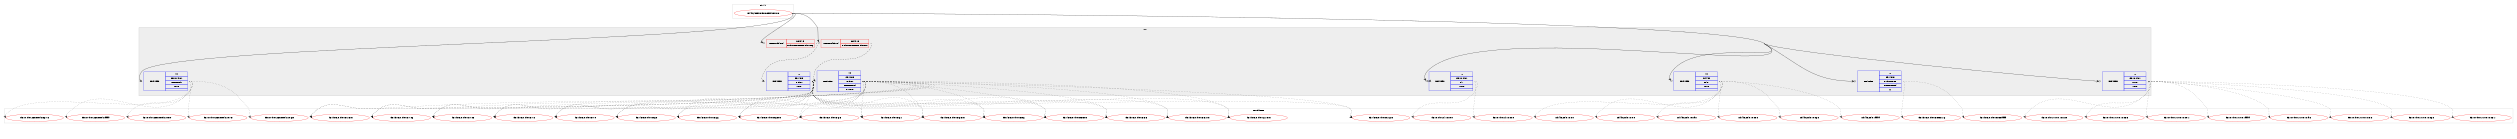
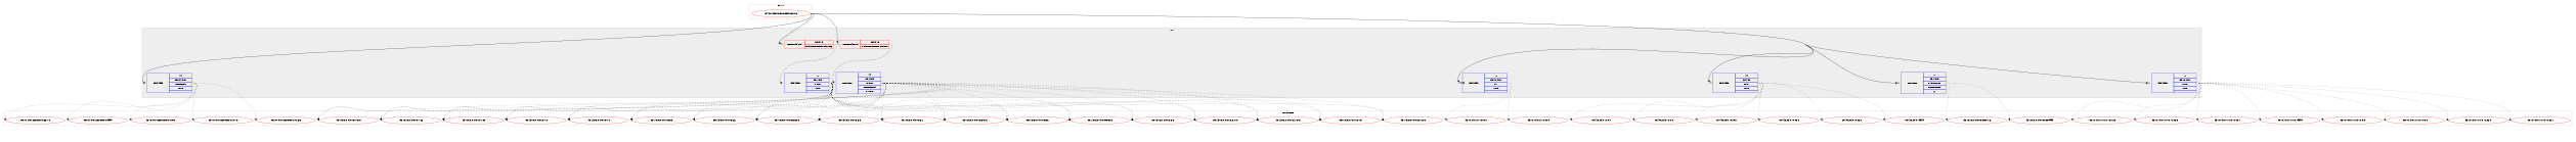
  digraph {
    compound=true
    concentrate=true
    fontname=Helvetica
    fontsize=10
    newrank=true
    rankdir=TB
    ranksep=1.5
    node [color=red fontname=Helvetica fontsize=10]
    edge [arrowhead=vee headport=w style=dotted tailport=e weight=100]
    n1 [label="sci-libs/keras-preprocessing-1.0.2" width=4]
    n2 [color=blue label=<<TABLE BORDER="0" CELLBORDER="1" CELLSPACING="0" CELLPADDING="4" WIDTH="220"><TR><TD ROWSPAN="6" CELLPADDING="30">pack_dep</TD></TR><TR><TD WIDTH="110">no</TD></TR><TR><TD>dev-python</TD></TR><TR><TD>setuptools</TD></TR><TR><TD>none</TD></TR><TR><TD></TD></TR></TABLE>> shape=none]
    n3 [color=blue label=<<TABLE BORDER="0" CELLBORDER="1" CELLSPACING="0" CELLPADDING="4" WIDTH="220"><TR><TD ROWSPAN="6" CELLPADDING="30">pack_dep</TD></TR><TR><TD WIDTH="110">no</TD></TR><TR><TD>dev-lang</TD></TR><TR><TD>python</TD></TR><TR><TD>greaterequal</TD></TR><TR><TD>2.7.5-r2</TD></TR></TABLE>> shape=none]
    n4 [label=<<TABLE BORDER="0" CELLBORDER="1" CELLSPACING="0" CELLPADDING="4"><TR><TD ROWSPAN="3" CELLPADDING="10">use_conditional</TD></TR><TR><TD>positive</TD></TR><TR><TD>python_targets_python2_7</TD></TR></TABLE>> shape=none]
    n5 [color=blue label=<<TABLE BORDER="0" CELLBORDER="1" CELLSPACING="0" CELLPADDING="4" WIDTH="220"><TR><TD ROWSPAN="6" CELLPADDING="30">pack_dep</TD></TR><TR><TD WIDTH="110">no</TD></TR><TR><TD>dev-lang</TD></TR><TR><TD>python</TD></TR><TR><TD>none</TD></TR><TR><TD></TD></TR></TABLE>> shape=none]
    n6 [label=<<TABLE BORDER="0" CELLBORDER="1" CELLSPACING="0" CELLPADDING="4"><TR><TD ROWSPAN="3" CELLPADDING="10">use_conditional</TD></TR><TR><TD>positive</TD></TR><TR><TD>python_targets_python3_6</TD></TR></TABLE>> shape=none]
    n7 [color=blue label=<<TABLE BORDER="0" CELLBORDER="1" CELLSPACING="0" CELLPADDING="4" WIDTH="220"><TR><TD ROWSPAN="6" CELLPADDING="30">pack_dep</TD></TR><TR><TD WIDTH="110">no</TD></TR><TR><TD>dev-lang</TD></TR><TR><TD>python-exec</TD></TR><TR><TD>greaterequal</TD></TR><TR><TD>2</TD></TR></TABLE>> shape=none]
    n8 [color=blue label=<<TABLE BORDER="0" CELLBORDER="1" CELLSPACING="0" CELLPADDING="4" WIDTH="220"><TR><TD ROWSPAN="6" CELLPADDING="30">pack_dep</TD></TR><TR><TD WIDTH="110">no</TD></TR><TR><TD>dev-python</TD></TR><TR><TD>numpy</TD></TR><TR><TD>none</TD></TR><TR><TD></TD></TR></TABLE>> shape=none]
    n9 [color=blue label=<<TABLE BORDER="0" CELLBORDER="1" CELLSPACING="0" CELLPADDING="4" WIDTH="220"><TR><TD ROWSPAN="6" CELLPADDING="30">pack_dep</TD></TR><TR><TD WIDTH="110">no</TD></TR><TR><TD>dev-python</TD></TR><TR><TD>six</TD></TR><TR><TD>none</TD></TR><TR><TD></TD></TR></TABLE>> shape=none]
    n10 [color=blue label=<<TABLE BORDER="0" CELLBORDER="1" CELLSPACING="0" CELLPADDING="4" WIDTH="220"><TR><TD ROWSPAN="6" CELLPADDING="30">pack_dep</TD></TR><TR><TD WIDTH="110">no</TD></TR><TR><TD>sci-libs</TD></TR><TR><TD>scipy</TD></TR><TR><TD>none</TD></TR><TR><TD></TD></TR></TABLE>> shape=none]
    n11 [label="dev-python/setuptools-36.7.2" width=4]
    n12 [label="dev-python/setuptools-40.6.3" width=4]
    n13 [label="dev-python/setuptools-40.7.3" width=4]
    n14 [label="dev-python/setuptools-40.8.0" width=4]
    n15 [label="dev-python/setuptools-9999" width=4]
    n16 [label="dev-lang/python-2.7.15" width=4]
    n17 [label="dev-lang/python-2.7.16" width=4]
    n18 [label="dev-lang/python-3.4.5-r1" width=4]
    n19 [label="dev-lang/python-3.4.6-r1" width=4]
+   n20 [label="dev-lang/python-3.4.8" width=4]
    n21 [label="dev-lang/python-6.4.8-r1" width=4]
    n22 [label="dev-lang/python-3.5.4-r1" width=4]
    n23 [label="dev-lang/python-3.5.5" width=4]
    n24 [label="dev-lang/python-3.5.5-r1" width=4]
    n25 [label="dev-lang/python-3.5.6" width=4]
    n26 [label="dev-lang/python-3.6.3-r1" width=4]
    n27 [label="dev-lang/python-3.6.4" width=4]
    n28 [label="dev-lang/python-3.6.5" width=4]
    n29 [label="dev-lang/python-3.6.5-r1" width=4]
    n30 [label="dev-lang/python-3.6.6" width=4]
    n31 [label="dev-lang/python-3.6.8" width=4]
    n32 [label="dev-lang/python-3.7.0" width=4]
    n33 [label="dev-lang/python-3.7.2" width=4]
    n34 [label="dev-lang/python-exec-2.4.6" width=4]
    n35 [label="dev-lang/python-exec-9999" width=4]
    n36 [label="dev-python/numpy-1.10.4" width=4]
    n37 [label="dev-python/numpy-1.13.3" width=4]
    n38 [label="dev-python/numpy-1.14.5" width=4]
    n39 [label="dev-python/numpy-1.15.4" width=4]
    n40 [label="dev-python/numpy-1.16.1" width=4]
    n41 [label="dev-python/numpy-1.8.2" width=4]
    n42 [label="dev-python/numpy-1.9.2" width=4]
    n43 [label="dev-python/numpy-9999" width=4]
    n44 [label="dev-python/six-1.10.0" width=4]
    n45 [label="dev-python/six-1.11.0" width=4]
    n46 [label="sci-libs/scipy-0.16.1" width=4]
    n47 [label="sci-libs/scipy-0.18.1" width=4]
    n48 [label="sci-libs/scipy-0.19.1" width=4]
    n49 [label="sci-libs/scipy-1.0.0" width=4]
    n50 [label="sci-libs/scipy-1.1.0" width=4]
    n51 [label="sci-libs/scipy-9999" width=4]
    subgraph cluster_1 {
      color=gray
      label=<<i>ebuild</i>>
      rank=same
      n1
    }
    subgraph cluster_2 {
      color=gray
      label=<<i>dependencies</i>>
      subgraph cluster_3 {
        color=gray
        fillcolor="#eeeeee"
        label=<<i>compile</i>>
        style=filled
        subgraph sub_4 {
          color=gray
          fillcolor="#eeeeee"
          label=<<i>compile</i>>
          style=filled
          n2
        }
      }
      subgraph cluster_5 {
        color=gray
        fillcolor="#eeeeee"
        label=<<i>compile and run</i>>
        style=filled
        subgraph sub_6 {
          color=gray
          fillcolor="#eeeeee"
          label=<<i>compile and run</i>>
          style=filled
          n4
          subgraph sub_7 {
            color=gray
            fillcolor="#eeeeee"
            label=<<i>compile and run</i>>
            style=filled
            n3
          }
        }
        subgraph sub_8 {
          color=gray
          fillcolor="#eeeeee"
          label=<<i>compile and run</i>>
          style=filled
          n6
          subgraph sub_9 {
            color=gray
            fillcolor="#eeeeee"
            label=<<i>compile and run</i>>
            style=filled
            n5
          }
        }
        subgraph sub_10 {
          color=gray
          fillcolor="#eeeeee"
          label=<<i>compile and run</i>>
          style=filled
          n7
        }
        subgraph sub_11 {
          color=gray
          fillcolor="#eeeeee"
          label=<<i>compile and run</i>>
          style=filled
          n8
        }
        subgraph sub_12 {
          color=gray
          fillcolor="#eeeeee"
          label=<<i>compile and run</i>>
          style=filled
          n9
        }
        subgraph sub_13 {
          color=gray
          fillcolor="#eeeeee"
          label=<<i>compile and run</i>>
          style=filled
          n10
        }
      }
      subgraph cluster_14 {
        color=gray
        fillcolor="#eeeeee"
        label=<<i>run</i>>
        style=filled
      }
    }
    subgraph cluster_15 {
      color=gray
      label=<<i>candidates</i>>
      rank=same
      subgraph sub_16 {
        color=black
        label=<<i>candidates</i>>
        nodesep=1
        rank=same
        n11
        n12
        n13
        n14
        n15
      }
      subgraph sub_17 {
        color=black
        label=<<i>candidates</i>>
        nodesep=1
        rank=same
        n16
        n17
        n18
        n19
+       n20
        n21
        n22
        n23
        n24
        n25
        n26
        n27
        n28
        n29
        n30
        n31
        n32
        n33
      }
      subgraph sub_18 {
        color=black
        label=<<i>candidates</i>>
        nodesep=1
        rank=same
        n16
        n17
        n18
        n19
+       n20
        n21
        n22
        n23
        n24
        n25
        n26
        n27
        n28
        n29
        n30
        n31
        n32
        n33
      }
      subgraph sub_19 {
        color=black
        label=<<i>candidates</i>>
        nodesep=1
        rank=same
        n34
        n35
      }
      subgraph sub_20 {
        color=black
        label=<<i>candidates</i>>
        nodesep=1
        rank=same
        n36
        n37
        n38
        n39
        n40
        n41
        n42
        n43
      }
      subgraph sub_21 {
        color=black
        label=<<i>candidates</i>>
        nodesep=1
        rank=same
        n44
        n45
      }
      subgraph sub_22 {
        color=black
        label=<<i>candidates</i>>
        nodesep=1
        rank=same
        n46
        n47
        n48
        n49
        n50
        n51
      }
    }
    n1 -> n2 [style=solid weight=20]
    n1 -> n4 [arrowhead=odotvee style=solid weight=20]
    n1 -> n6 [arrowhead=odotvee style=solid weight=20]
    n1 -> n7 [arrowhead=odotvee style=solid weight=20]
    n1 -> n8 [arrowhead=odotvee style=solid weight=20]
    n1 -> n9 [arrowhead=odotvee style=solid weight=20]
    n1 -> n10 [arrowhead=odotvee style=solid weight=20]
    n2 -> n11
    n2 -> n12
    n2 -> n13
    n2 -> n14
    n2 -> n15
    n3 -> n16
    n3 -> n17
    n3 -> n18
    n3 -> n19
+   n3 -> n20
    n3 -> n21
    n3 -> n22
    n3 -> n23
    n3 -> n24
    n3 -> n25
    n3 -> n26
    n3 -> n27
    n3 -> n28
    n3 -> n29
    n3 -> n30
    n3 -> n31
    n3 -> n32
    n3 -> n33
    n4 -> n3 [style=dashed weight=20]
    n5 -> n16
    n5 -> n17
    n5 -> n18
    n5 -> n19
+   n5 -> n20
    n5 -> n21
    n5 -> n22
    n5 -> n23
    n5 -> n24
    n5 -> n25
    n5 -> n26
    n5 -> n27
    n5 -> n28
    n5 -> n29
    n5 -> n30
    n5 -> n31
    n5 -> n32
    n5 -> n33
    n6 -> n5 [style=dashed weight=20]
    n7 -> n34
    n7 -> n35
    n8 -> n36
    n8 -> n37
    n8 -> n38
    n8 -> n39
    n8 -> n40
    n8 -> n41
    n8 -> n42
    n8 -> n43
    n9 -> n44
    n9 -> n45
    n10 -> n46
    n10 -> n47
    n10 -> n48
    n10 -> n49
    n10 -> n50
    n10 -> n51
  }
